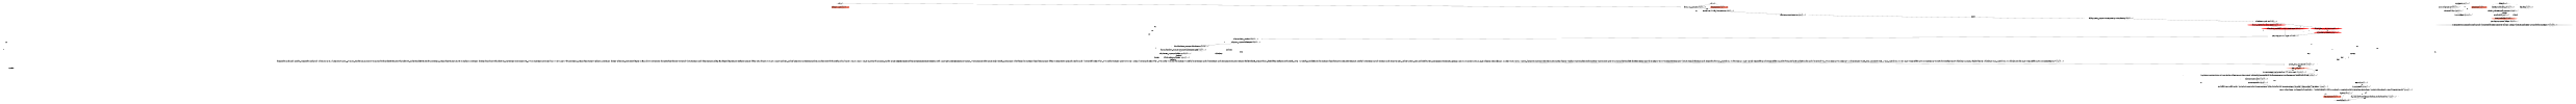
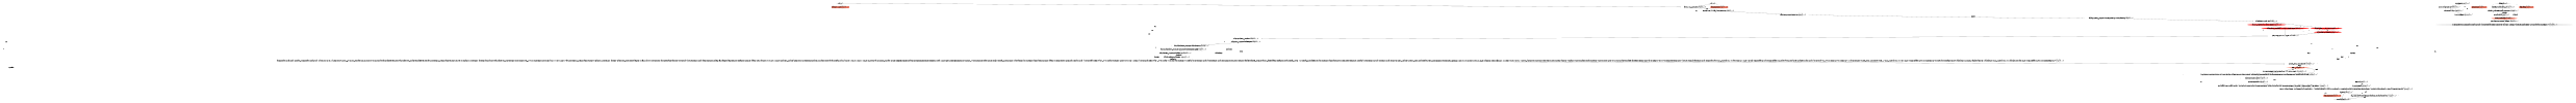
  digraph {
    node [color=deeppink fillcolor=white shape=ellipse style=filled]
    edge [style=bold]
    n1 [color=purple label="final long maxScatterGatherBytes = QueryContexts.getMaxScatterGatherBytes(query)@@@14@@@['1', '1', '0']"]
    n2 [label="final HttpResponseHandler<InputStream,InputStream> responseHandler = new HttpResponseHandler<InputStream,InputStream>(){private QueryMetrics<? super Query<T>> acquireResponseMetrics(){if (queryMetrics == null) {queryMetrics = toolChest.makeMetrics(query)queryMetrics.server(host)}return queryMetrics}private boolean enqueue(ChannelBuffer buffer,long chunkNum){final InputStreamHolder holder = InputStreamHolder.fromChannelBuffer(buffer,chunkNum)final long currentQueuedByteCount = queuedByteCount.addAndGet(holder.getLength())queue.put(holder)return !usingBackpressure || currentQueuedByteCount < maxQueuedBytes}private InputStream dequeue(){final InputStreamHolder holder = queue.poll(checkQueryTimeout(),TimeUnit.MILLISECONDS)if (holder == null) {throw new QueryTimeoutException(StringUtils.nonStrictFormat(\"Query(%s( url(%s( timed out.\",query.getId(),url))}final long currentQueuedByteCount = queuedByteCount.addAndGet(-holder.getLength())if (usingBackpressure && currentQueuedByteCount < maxQueuedBytes) {long backPressureTime = Preconditions.checkNotNull(trafficCopRef.get(),\"No TrafficCop, how can this be?\").resume(holder.getChunkNum())channelSuspendedTime.addAndGet(backPressureTime)}return holder.getStream()}@Override public ClientResponse<InputStream> handleResponse(HttpResponse response,TrafficCop trafficCop){trafficCopRef.set(trafficCop)checkQueryTimeout()checkTotalBytesLimit(response.getContent().readableBytes())log.debug(\"Initial response from url(%s( for queryId(%s(\",url,query.getId())responseStartTimeNs = System.nanoTime()acquireResponseMetrics().reportNodeTimeToFirstByte(responseStartTimeNs - requestStartTimeNs).emit(emitter)final boolean continueReadingtry {log.trace(\"Got a response from (%s( for query ID(%s(, subquery ID(%s(\",url,query.getId(),query.getSubQueryId())final String responseContext = response.headers().get(QueryResource.HEADER_RESPONSE_CONTEXT)context.add(ResponseContext.Key.REMAINING_RESPONSES_FROM_QUERY_SERVERS,new NonnullPair<>(query.getMostSpecificId(),VAL_TO_REDUCE_REMAINING_RESPONSES))if (responseContext != null) {context.merge(ResponseContext.deserialize(responseContext,objectMapper))}continueReading = enqueue(response.getContent(),0L)}catch (final IOException e) catch (InterruptedException e) totalByteCount.addAndGet(response.getContent().readableBytes())return ClientResponse.finished(new SequenceInputStream(new Enumeration<InputStream>(){@Override public boolean hasMoreElements(){if (fail.get() != null) {throw new RE(fail.get())}checkQueryTimeout()synchronized (done) {return !done.get() || !queue.isEmpty()}}@Override public InputStream nextElement(){if (fail.get() != null) {throw new RE(fail.get())}try {return dequeue()}catch (InterruptedException e) }}),continueReading)}@Override public ClientResponse<InputStream> handleChunk(ClientResponse<InputStream> clientResponse,HttpChunk chunk,long chunkNum){checkQueryTimeout()final ChannelBuffer channelBuffer = chunk.getContent()final int bytes = channelBuffer.readableBytes()checkTotalBytesLimit(bytes)boolean continueReading = trueif (bytes > 0) {try {continueReading = enqueue(channelBuffer,chunkNum)}catch (InterruptedException e) totalByteCount.addAndGet(bytes)}return ClientResponse.finished(clientResponse.getObj(),continueReading)}@Override public ClientResponse<InputStream> done(ClientResponse<InputStream> clientResponse){long stopTimeNs = System.nanoTime()long nodeTimeNs = stopTimeNs - requestStartTimeNsfinal long nodeTimeMs = TimeUnit.NANOSECONDS.toMillis(nodeTimeNs)log.debug(\"Completed queryId(%s( request to url(%s( with %,d bytes returned in %,d millis (%,f b/s(.\",query.getId(),url,totalByteCount.get(),nodeTimeMs,totalByteCount.get() / (0.001 * nodeTimeMs))QueryMetrics<? super Query<T>> responseMetrics = acquireResponseMetrics()responseMetrics.reportNodeTime(nodeTimeNs)responseMetrics.reportNodeBytes(totalByteCount.get())if (usingBackpressure) {responseMetrics.reportBackPressureTime(channelSuspendedTime.get())}responseMetrics.emit(emitter)synchronized (done) {try {queue.put(InputStreamHolder.fromChannelBuffer(ChannelBuffers.EMPTY_BUFFER,Long.MAX_VALUE))}catch (InterruptedException e) {done.set(true)}}return ClientResponse.finished(clientResponse.getObj())}@Override public void exceptionCaught(final ClientResponse<InputStream> clientResponse,final Throwable e){String msg = StringUtils.format(\"Query(%s( url(%s( failed with exception msg (%s(\",query.getId(),url,e.getMessage())setupResponseReadFailure(msg,e)}private void setupResponseReadFailure(String msg,Throwable th){fail.set(msg)queue.clear()queue.offer(InputStreamHolder.fromStream(new InputStream(){@Override public int read(){if (th != null) {throw new IOException(msg,th)}{throw new IOException(msg)}}},-1,0))}private long checkQueryTimeout(){long timeLeft = timeoutAt - System.currentTimeMillis()if (timeLeft <= 0) {String msg = StringUtils.format(\"Query(%s( url(%s( timed out.\",query.getId(),url)setupResponseReadFailure(msg,null)throw new QueryTimeoutException(msg)}{return timeLeft}}private void checkTotalBytesLimit(long bytes){if (maxScatterGatherBytes < Long.MAX_VALUE && totalBytesGathered.addAndGet(bytes) > maxScatterGatherBytes) {String msg = StringUtils.format(\"Query(%s( url(%s( max scatter-gather bytes limit reached.\",query.getId(),url)setupResponseReadFailure(msg,null)throw new ResourceLimitExceededException(msg)}}}@@@18@@@['1', '1', '0']"]
    n3 [color=purple label="final AtomicLong totalBytesGathered = (AtomicLong)context.get(ResponseContext.Key.QUERY_TOTAL_BYTES_GATHERED)@@@15@@@['1', '1', '0']"]
    n4 [label="future = httpClient.go(new Request(HttpMethod.POST,new URL(url)).setContent(objectMapper.writeValueAsBytes(QueryContexts.withTimeout(query,timeLeft))).setHeader(HttpHeaders.Names.CONTENT_TYPE,isSmile? SmileMediaTypes.APPLICATION_JACKSON_SMILE: MediaType.APPLICATION_JSON),responseHandler,Duration.millis(timeLeft))@@@199@@@['1', '1', '0']"]
    n5 [color=purple label="long timeLeft = timeoutAt - System.currentTimeMillis()@@@195@@@['1', '1', '0']"]
    n6 [label="final long maxQueuedBytes = QueryContexts.getMaxQueuedBytes(query,0)@@@16@@@['1', '1', '0']"]
    n7 [fillcolor=red label="final String cancelUrl = StringUtils.format(\"%s://%s/druid/v2/%s\",scheme,host,query.getId())@@@9@@@['1', '0', '0']"]
    n8 [label="Futures.addCallback(future,new FutureCallback<InputStream>(){@Override public void onSuccess(InputStream result){openConnections.getAndDecrement()}@Override public void onFailure(Throwable t){openConnections.getAndDecrement()if (future.isCancelled()) {cancelQuery(query,cancelUrl)}}},Execs.directExecutor())@@@202@@@['1', '1', '0']"]
    n9 [fillcolor=red label="final String cancelUrl = url + query.getId()@@@9@@@['0', '1', '0']"]
    n10 [color=purple label="log.debug(\"Querying queryId(%s( url(%s(\",query.getId(),url)@@@11@@@['1', '1', '0']"]
    n11 [label="Sequence<T> retVal = new BaseSequence<>(new BaseSequence.IteratorMaker<T,JsonParserIterator<T>>(){@Override public JsonParserIterator<T> make(){return new JsonParserIterator<T>(queryResultType,future,url,query,host,toolChest.decorateObjectMapper(objectMapper,query))}@Override public void cleanup(JsonParserIterator<T> iterFromMake){CloseQuietly.close(iterFromMake)}})@@@218@@@['1', '1', '0']"]
    n12 [label="final long requestStartTimeNs = System.nanoTime()@@@12@@@['1', '1', '0']"]
    n13 [color=purple label="final JavaType queryResultType = isBySegment? toolChest.getBySegmentResultType(): toolChest.getBaseResultType()@@@6@@@['1', '1', '0']"]
    n14 [label="final ListenableFuture<InputStream> future@@@7@@@['1', '1', '0']"]
    n15 [fillcolor=red label="final String url = StringUtils.format(\"%s://%s/druid/v2/\",scheme,host)@@@8@@@['1', '0', '0']"]
    n16 [color=purple fillcolor=red label="final String url = scheme + \"://\" + host + \"/druid/v2/\"@@@8@@@['0', '1', '0']"]
    n17 [color=purple label="retVal = Sequences.map(retVal,toolChest.makePreComputeManipulatorFn(query,MetricManipulatorFns.deserializing()))@@@228@@@['1', '1', '0']"]
    n18 [color=purple label="!isBySegment@@@227@@@['1', '1', '0']" shape=diamond]
    n19 [color=purple fillcolor=lightgray label="return retVal@@@230@@@['1', '1', '0']"]
    n20 [color=purple label="throw new QueryTimeoutException(StringUtils.nonStrictFormat(\"Query(%s( url(%s( timed out.\",query.getId(),url))@@@197@@@['1', '1', '0']"]
    n21 [fillcolor=tomato label="timeLeft <= 0@@@196@@@['1', '1', '0']" shape=diamond]
    n22 [label="queryWatcher.registerQueryFuture(query,future)@@@200@@@['1', '1', '0']"]
    n23 [color=purple label="InterruptedException e@@@8@@@['0', '0', '1']" shape=diamond]
    n24 [label="log.error(e,\"Queue appending interrupted\")@@@9@@@['0', '0', '1']"]
    n25 [label="throw new RuntimeException(e)@@@11@@@['0', '0', '1']"]
    n26 [color=purple label="Thread.currentThread().interrupt()@@@10@@@['0', '0', '1']"]
    n27 [label="channelStream = new ChannelBufferInputStream(response.getContent())@@@5@@@['0', '0', '1']"]
    n28 [label="queue.put(channelStream)@@@6@@@['0', '0', '1']"]
    n29 [color=purple fillcolor=tomato label="{CloseQuietly.close(channelStream)}@@@13@@@['0', '0', '1']"]
    n30 [label="byteCount.addAndGet(response.getContent().readableBytes())@@@16@@@['0', '0', '1']"]
    n31 [fillcolor=tomato label="final ResponseContext context@@@2@@@['1', '1', '0']" shape=box]
    n32 [label="boolean isBySegment = QueryContexts.isBySegment(query)@@@5@@@['1', '1', '0']"]
    n33 [color=purple label="final long timeoutAt = query.getContextValue(QUERY_FAIL_TIME)@@@13@@@['1', '1', '0']"]
    n34 [color=purple fillcolor=tomato label="HttpResponse response@@@2@@@['0', '0', '1']" shape=box]
    n35 [label="final Query<T> query = queryPlus.getQuery()@@@3@@@['1', '1', '0']"]
    n36 [label="QueryToolChest<T,Query<T>> toolChest = warehouse.getToolChest(query)@@@4@@@['1', '1', '0']"]
    n37 [label="openConnections.getAndIncrement()@@@201@@@['1', '1', '0']"]
    n38 [color=purple label="final boolean usingBackpressure = maxQueuedBytes > 0@@@17@@@['1', '1', '0']"]
    n39 [color=purple label="ChannelBufferInputStream channelStream = null@@@3@@@['0', '0', '1']"]
    n40 [fillcolor=lightgray label="return ClientResponse.finished(new SequenceInputStream(new Enumeration<InputStream>(){@Override public boolean hasMoreElements(){synchronized (done) {return !done.get() || !queue.isEmpty()}}@Override public InputStream nextElement(){try {return queue.take()}catch (InterruptedException e) }}))@@@17@@@['0', '0', '1']"]
    n41 [color=purple fillcolor=lightgray label="run['0', '1', '0']" shape=diamond]
    n42 [color=purple fillcolor=tomato label="final QueryPlus<T> queryPlus@@@2@@@['0', '1', '0']" shape=box]
    n43 [color=purple fillcolor=lightgray label="run['1', '0', '0']" shape=diamond]
    n44 [fillcolor=tomato label="final ResponseContext context@@@2@@@['1', '0', '0']" shape=box]
    n45 [label="IOException e@@@215@@@['1', '1', '0']" shape=diamond]
    n46 [color=purple label="throw new RuntimeException(e)@@@216@@@['1', '1', '0']"]
    n47 [color=purple fillcolor=lightgray label="handleResponse['0', '0', '1']" shape=diamond]
-   n48 [label="TrafficCop trafficCop@@@2@@@['0', '0', '1']" shape=box]
+   n48 [fillcolor=tomato label="TrafficCop trafficCop@@@2@@@['0', '0', '1']" shape=box]
    n1 -> n2 [label=maxScatterGatherBytes style=solid]
    n1 -> n3
    n2 -> n4 [label=responseHandler style=solid]
    n2 -> n5
    n3 -> n6
    n4 -> n8 [label=future style=solid]
    n4 -> n11 [label=future style=solid]
    n4 -> n22
    n4 -> n22 [label=future style=solid]
    n5 -> n4 [label=timeLeft style=solid]
    n5 -> n21
    n5 -> n21 [label=timeLeft style=solid]
    n6 -> n2 [label=maxQueuedBytes style=solid]
    n6 -> n38
    n6 -> n38 [label=maxQueuedBytes style=solid]
    n7 -> n8 [label=cancelUrl style=solid]
    n7 -> n9 [label=0 style=dashed]
    n7 -> n10
    n8 -> n11
    n9 -> n8 [label=cancelUrl style=solid]
    n9 -> n10
    n10 -> n12
    n11 -> n17 [label=retVal style=solid]
    n11 -> n18
    n11 -> n19 [label=retVal style=solid]
    n12 -> n2 [label=requestStartTimeNs style=solid]
    n12 -> n33
    n13 -> n11 [label=queryResultType style=solid]
    n13 -> n14
    n14 -> n15
    n14 -> n16
    n15 -> n2 [label=url style=solid]
    n15 -> n7
    n15 -> n10 [label=url style=solid]
    n15 -> n11 [label=url style=solid]
    n15 -> n16 [label=0 style=dashed]
    n15 -> n20 [label=url style=solid]
    n16 -> n2 [label=url style=solid]
    n16 -> n9
    n16 -> n9 [label=url style=solid]
    n16 -> n10 [label=url style=solid]
    n16 -> n11 [label=url style=solid]
    n16 -> n20 [label=url style=solid]
    n17 -> n19
    n17 -> n19 [label=retVal style=solid]
    n18 -> n17
    n18 -> n17 [label=true style=dotted]
    n18 -> n19
    n18 -> n31 [label=true style=dotted]
    n20 -> n4
    n21 -> n4
    n21 -> n20 [label=true style=dotted]
    n21 -> n20
    n22 -> n37
    n23 -> n24
    n23 -> n24 [label=true style=dotted]
    n23 -> n25 [label=true style=dotted]
    n23 -> n26 [label=true style=dotted]
    n24 -> n26
    n26 -> n25
    n27 -> n28
    n27 -> n28 [label=channelStream style=solid]
    n27 -> n29 [label=channelStream style=solid]
    n28 -> n29
    n29 -> n30
    n30 -> n40
    n32 -> n13 [label=isBySegment style=solid]
    n32 -> n13
    n33 -> n1
    n33 -> n2 [label=timeoutAt style=solid]
    n33 -> n5 [label=timeoutAt style=solid]
    n35 -> n1 [label=query style=solid]
    n35 -> n2 [label=query style=solid]
    n35 -> n6 [label=query style=solid]
    n35 -> n8 [label=query style=solid]
    n35 -> n11 [label=query style=solid]
    n35 -> n17 [label=query style=solid]
    n35 -> n22 [label=query style=solid]
    n35 -> n32 [label=query style=solid]
    n35 -> n36
    n35 -> n36 [label=query style=solid]
    n36 -> n32
    n37 -> n8
    n38 -> n2
    n38 -> n2 [label=usingBackpressure style=solid]
    n39 -> n27
    n41 -> n31 [label=true style=dotted]
    n41 -> n35
    n41 -> n42 [label=true style=dotted]
    n43 -> n35
    n43 -> n44 [label=true style=dotted]
    n45 -> n46 [label=true style=dotted]
    n45 -> n46
    n46 -> n11
    n47 -> n34 [label=true style=dotted]
    n47 -> n39
    n47 -> n48 [label=true style=dotted]
  }
